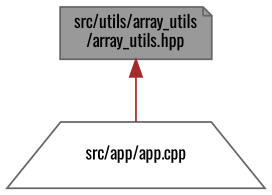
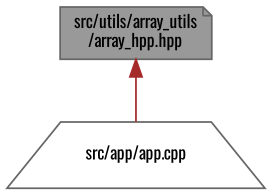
  digraph {
    fontname=Oswald
    node [fontname=Oswald fontsize=10 style=filled]
-   n1 [color=gray40 fillcolor=grey60 fontcolor=black height=0.2 label="src/utils/array_utils\l/array_utils.hpp" shape=note width=0.4]
+   n1 [color=gray40 fillcolor=grey60 fontcolor=black height=0.2 label="src/utils/array_utils\l/array_hpp.hpp" shape=note width=0.4]
    n2 [color=grey40 fillcolor=white height=0.2 label="src/app/app.cpp" shape=trapezium width=0.4]
    n1 -> n2 [color=brown dir=back fontname=Oswald fontsize=10 labelfontname=Helvetica labelfontsize=10 style=solid]
  }
